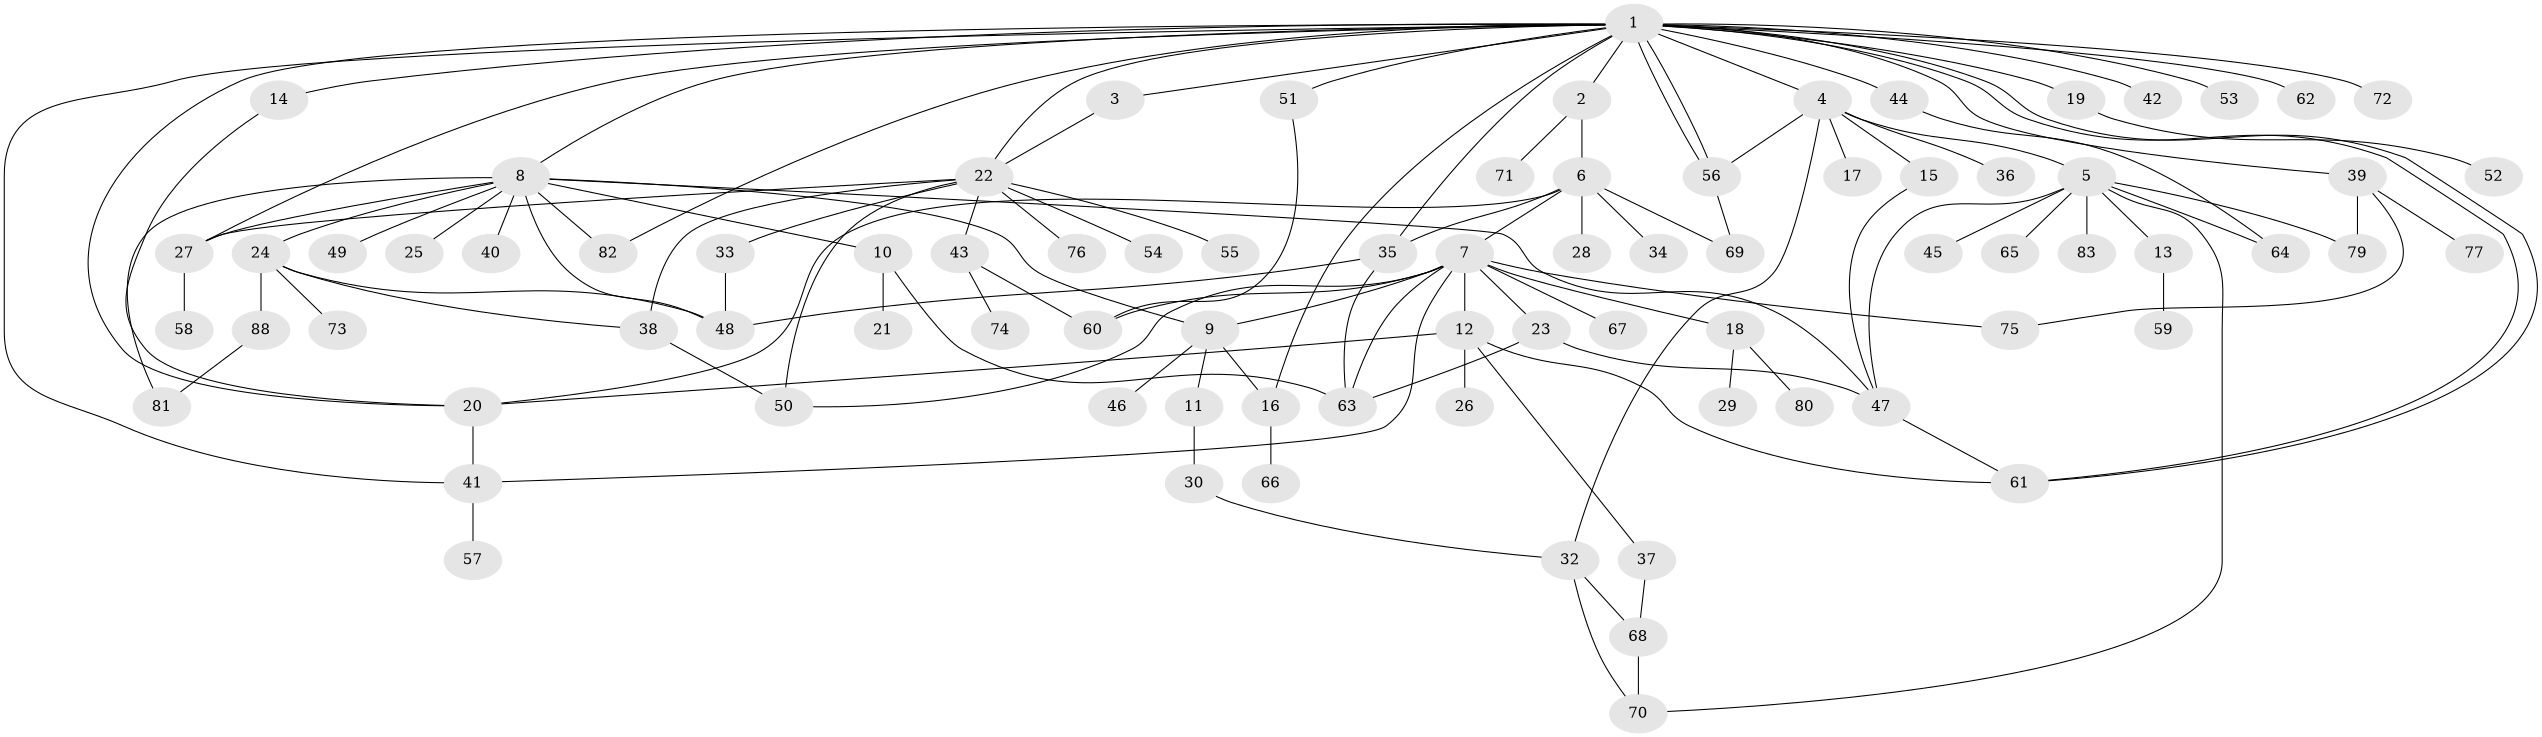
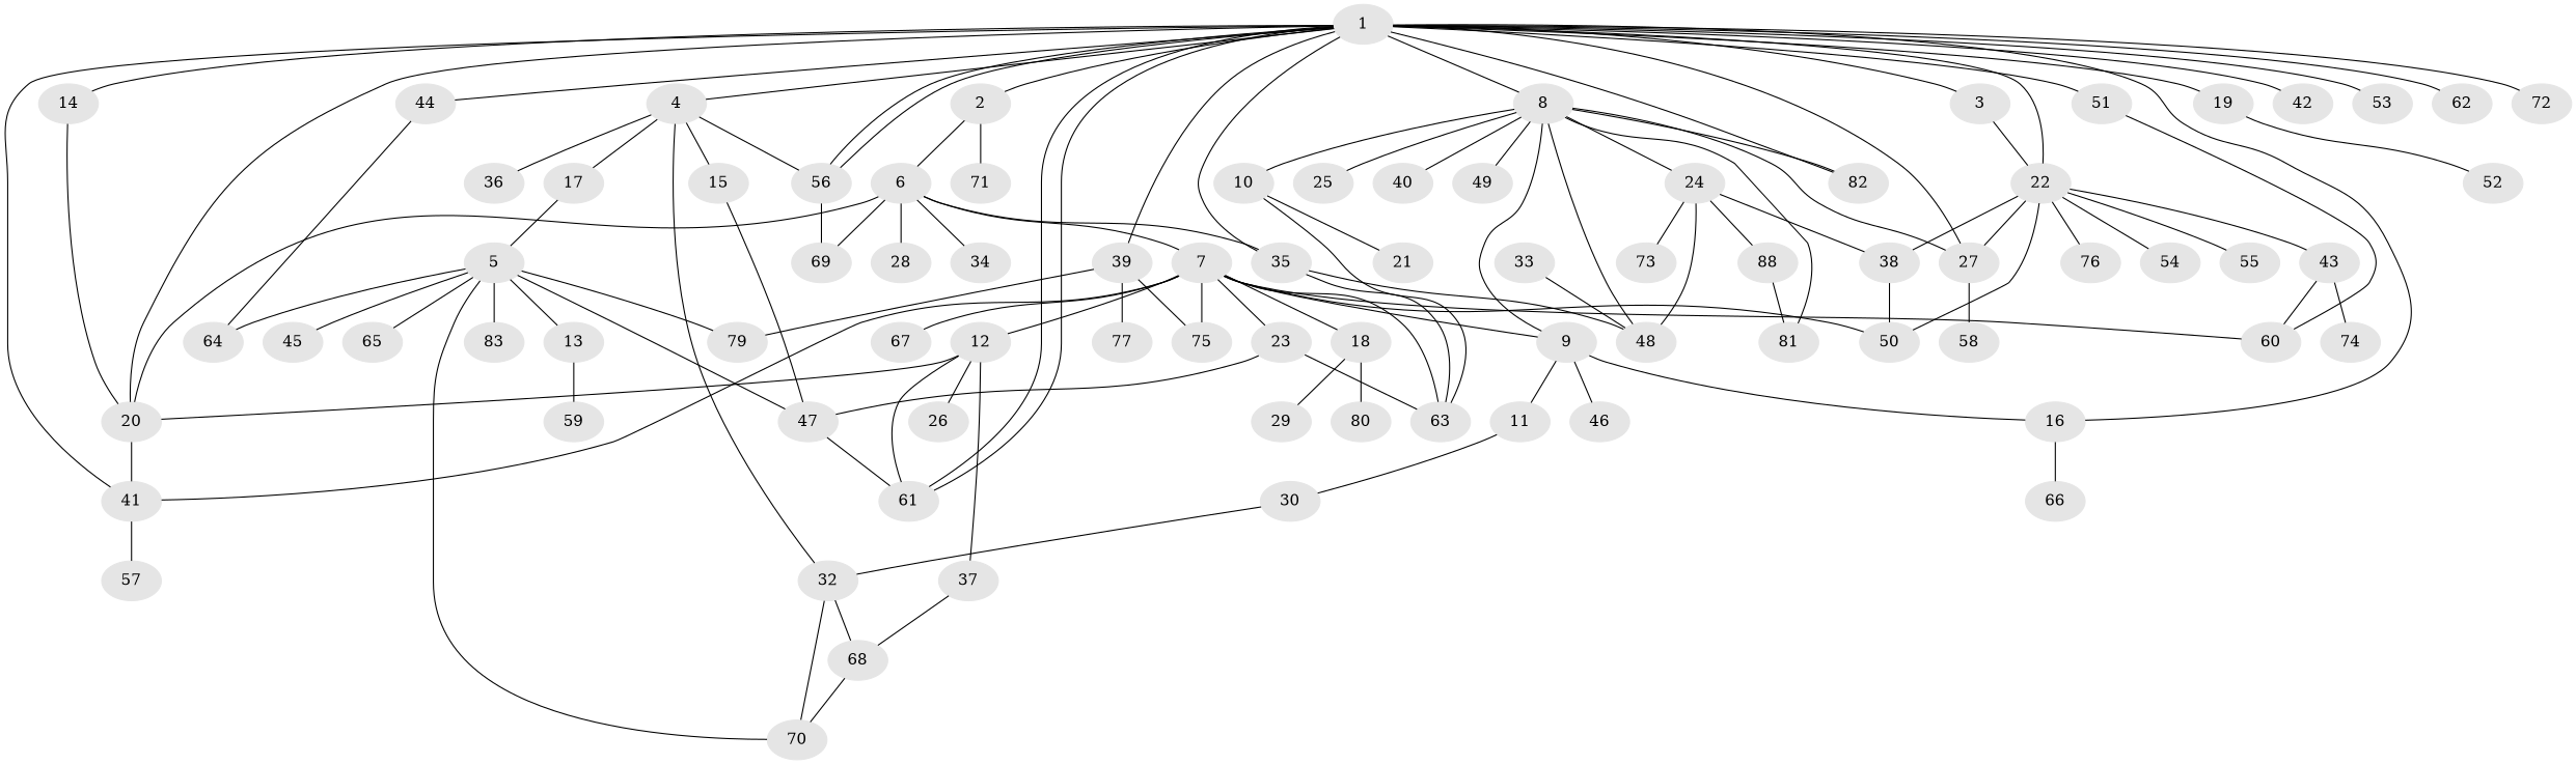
  graph {
    node [color=gray90 style=filled]
    1
    2
    3
    4
    8
    14
    16
    19
    20
    22
    27
    35
    39
    41
    42
    44
    51
    53
    56
    61
    62
    72
    82
    6
    71
    5
    15
    17
    32
    36
    47
    9
    10
    24
    25
    40
    48
    49
    81
    66
    52
    50
    33
    38
    43
    54
    55
    76
    58
    63
    79
    75
    77
    57
    64
    60
    69
    7
    28
    34
    13
    45
    65
    70
    83
    68
    59
    12
    18
    23
    67
    11
    46
    26
    37
    29
    80
    21
    73
    n80 [label=88]
    30
    74
    1 -- 2
    1 -- 3
    1 -- 4
    1 -- 8
    1 -- 14
    1 -- 16
    1 -- 19
    1 -- 20
    1 -- 22
    1 -- 27
    1 -- 35
    1 -- 39
    1 -- 41
    1 -- 42
    1 -- 44
    1 -- 51
    1 -- 53
    1 -- 56
    1 -- 56
    1 -- 61
    1 -- 61
    1 -- 62
    1 -- 72
    1 -- 82
    2 -- 6
    2 -- 71
    3 -- 22
    4 -- 56
-   4 -- 5
+   17 -- 5
    4 -- 15
    4 -- 17
    4 -- 32
    4 -- 36
    8 -- 27
    8 -- 82
-   8 -- 47
    8 -- 9
    8 -- 10
    8 -- 24
    8 -- 25
    8 -- 40
    8 -- 48
    8 -- 49
    8 -- 81
    14 -- 20
    16 -- 66
    19 -- 52
    20 -- 41
    22 -- 27
    22 -- 50
-   22 -- 33
    22 -- 38
    22 -- 43
    22 -- 54
    22 -- 55
    22 -- 76
    27 -- 58
    35 -- 48
    35 -- 63
    39 -- 79
    39 -- 75
    39 -- 77
    41 -- 57
    44 -- 64
    51 -- 60
    56 -- 69
    6 -- 20
    6 -- 35
    6 -- 69
    6 -- 7
    6 -- 28
    6 -- 34
    5 -- 47
    5 -- 79
    5 -- 64
    5 -- 13
    5 -- 45
    5 -- 65
    5 -- 70
    5 -- 83
    15 -- 47
    32 -- 70
    32 -- 68
    47 -- 61
    9 -- 16
    9 -- 11
    9 -- 46
    10 -- 63
    10 -- 21
    24 -- 48
    24 -- 38
    24 -- 73
    24 -- n80
    33 -- 48
    38 -- 50
    43 -- 60
    43 -- 74
    7 -- 41
    7 -- 9
    7 -- 50
    7 -- 63
    7 -- 75
    7 -- 60
    7 -- 12
    7 -- 18
    7 -- 23
    7 -- 67
    13 -- 59
    68 -- 70
    12 -- 20
    12 -- 61
    12 -- 26
    12 -- 37
    18 -- 29
    18 -- 80
    23 -- 47
    23 -- 63
    11 -- 30
    37 -- 68
    n80 -- 81
    30 -- 32
  }
